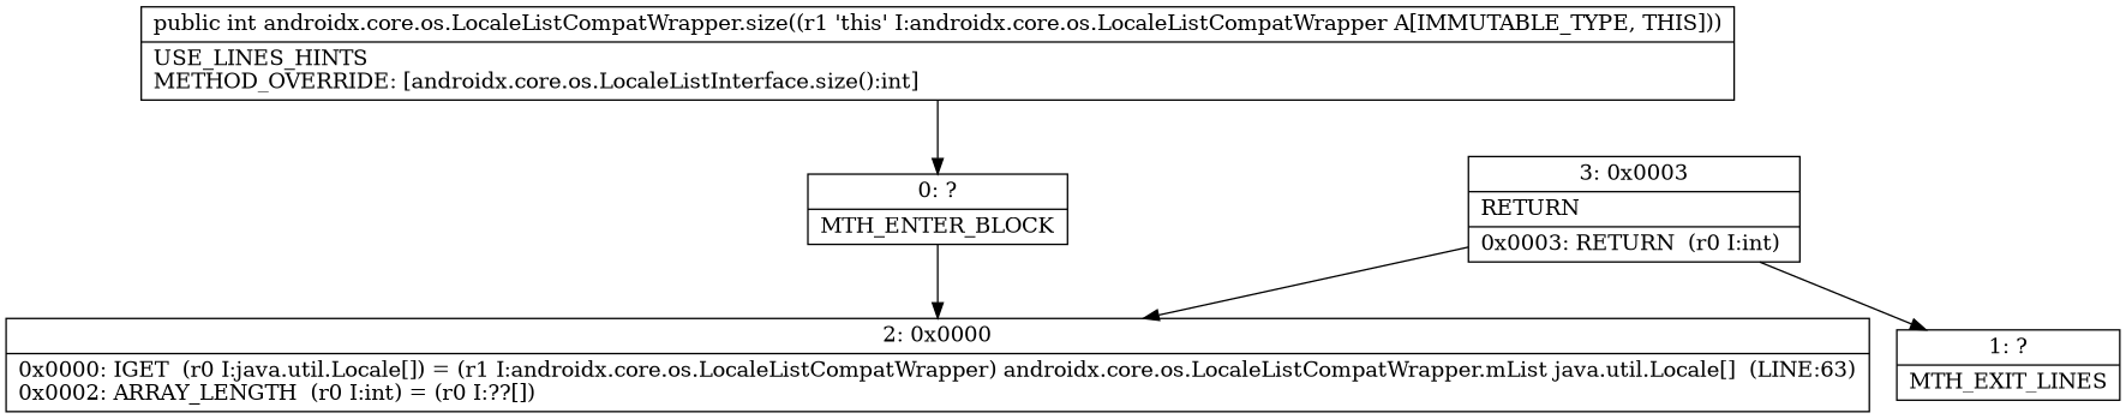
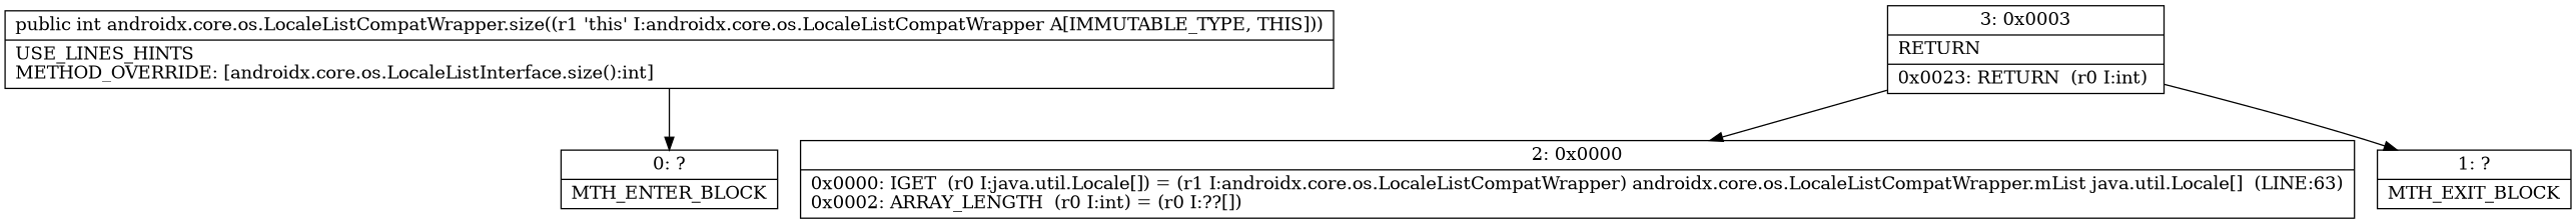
  digraph {
    node [shape=record]
    n1 [label="{0\:\ ?|MTH_ENTER_BLOCK\l}"]
    n2 [label="{2\:\ 0x0000|0x0000: IGET  (r0 I:java.util.Locale[]) = (r1 I:androidx.core.os.LocaleListCompatWrapper) androidx.core.os.LocaleListCompatWrapper.mList java.util.Locale[]  (LINE:63)\l0x0002: ARRAY_LENGTH  (r0 I:int) = (r0 I:??[]) \l}"]
-   n3 [label="{3\:\ 0x0003|RETURN\l|0x0003: RETURN  (r0 I:int) \l}"]
-   n4 [label="{1\:\ ?|MTH_EXIT_LINES\l}"]
+   n3 [label="{3\:\ 0x0003|RETURN\l|0x0023: RETURN  (r0 I:int) \l}"]
+   n4 [label="{1\:\ ?|MTH_EXIT_BLOCK\l}"]
    n5 [label="{public int androidx.core.os.LocaleListCompatWrapper.size((r1 'this' I:androidx.core.os.LocaleListCompatWrapper A[IMMUTABLE_TYPE, THIS]))  | USE_LINES_HINTS\lMETHOD_OVERRIDE: [androidx.core.os.LocaleListInterface.size():int]\l}"]
-   n1 -> n2
    n3 -> n2
    n3 -> n4
    n5 -> n1
  }
